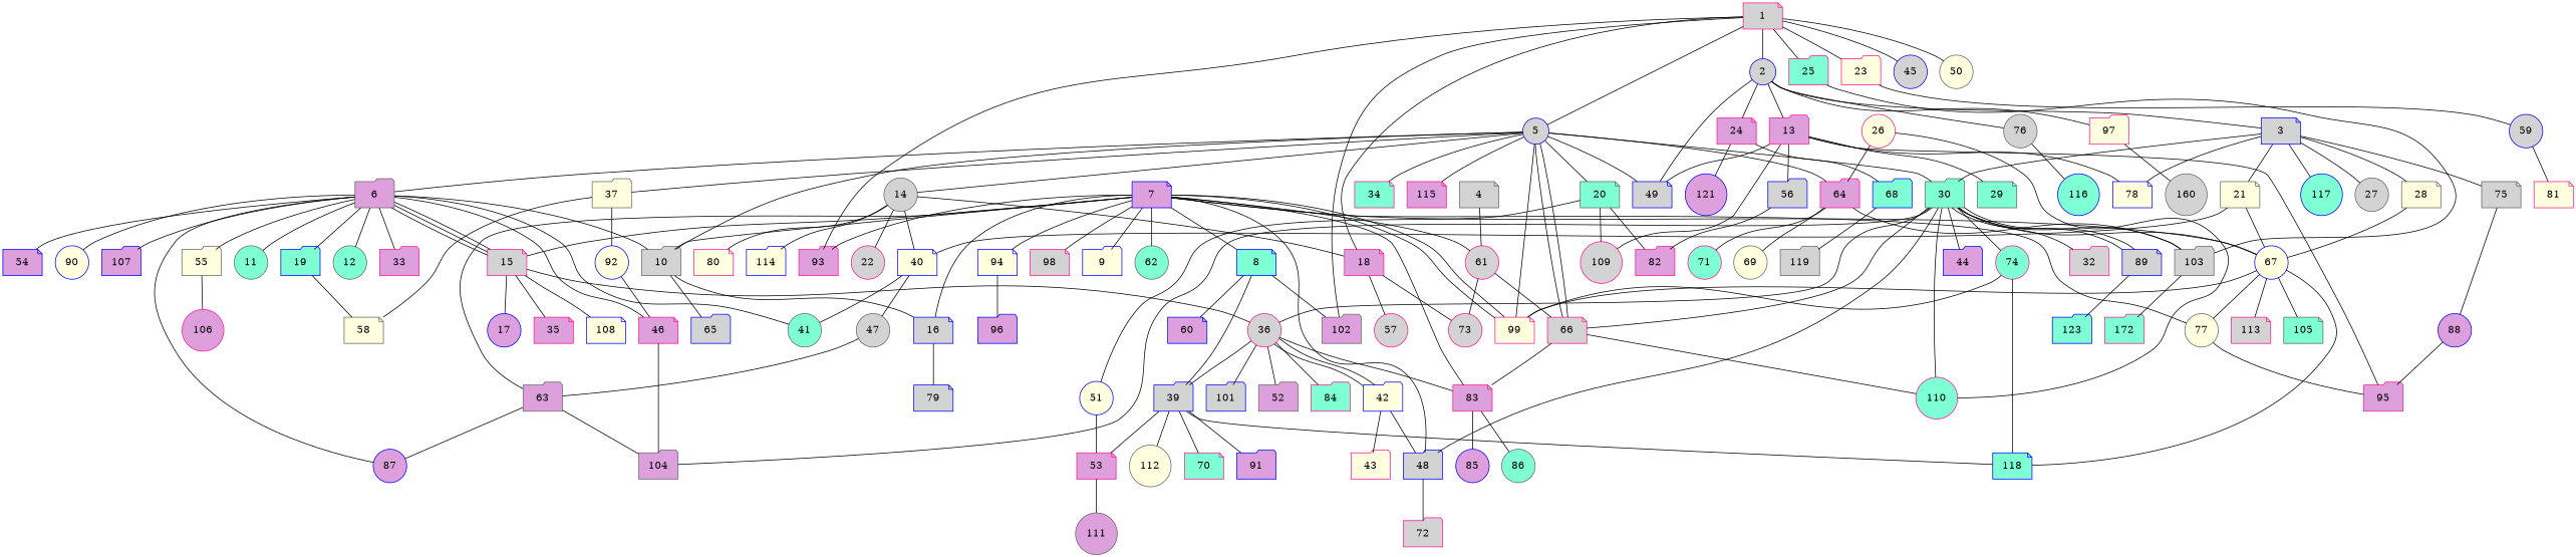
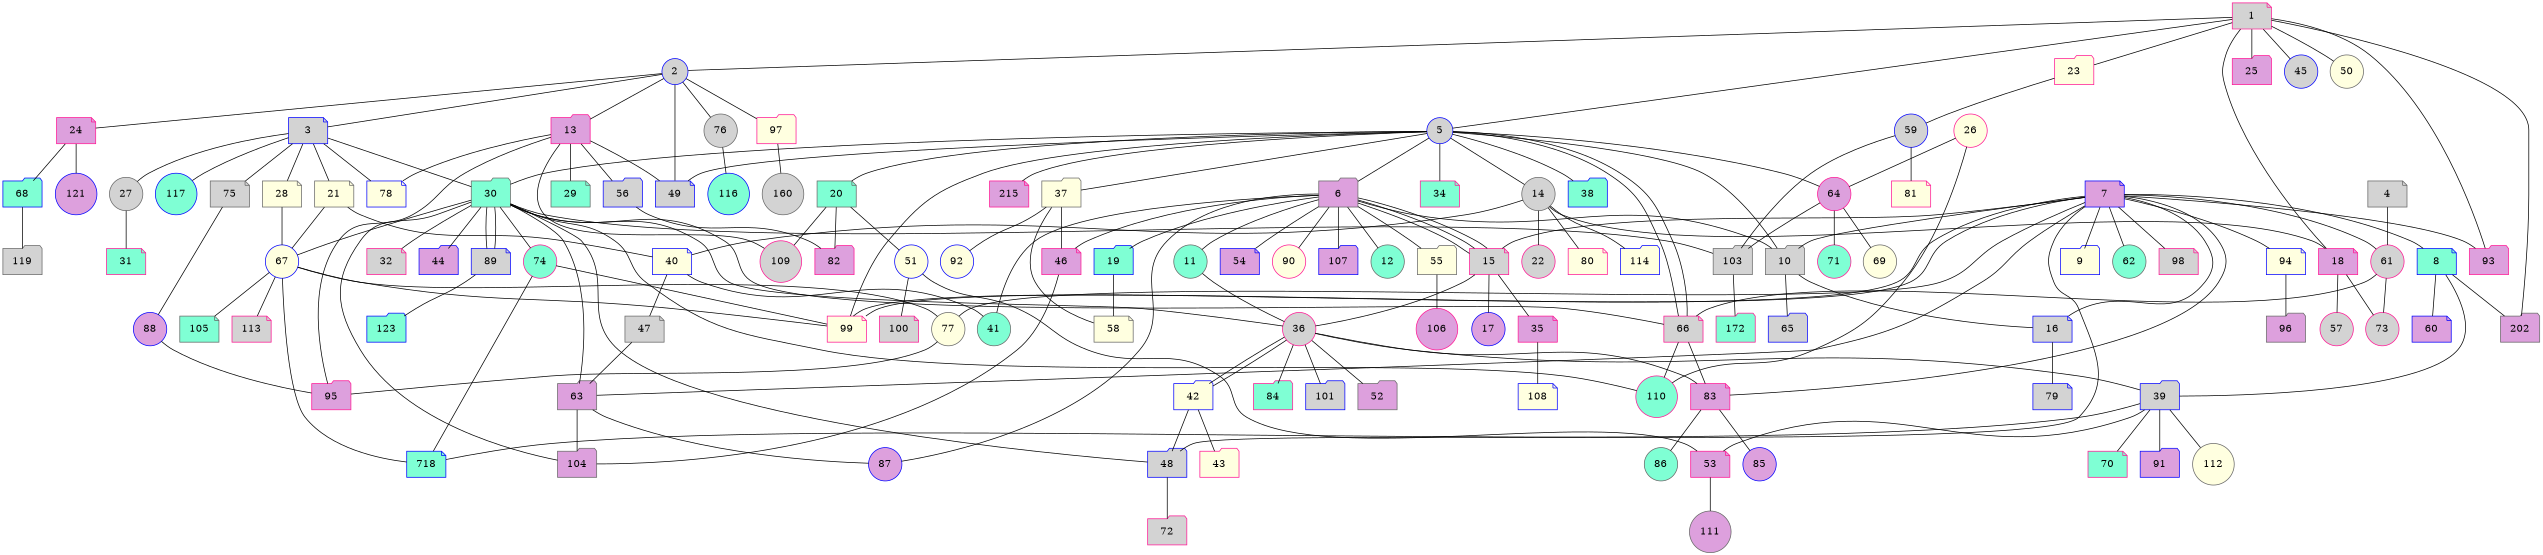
  graph {
    node [color=blue fillcolor=lightgrey shape=note style=filled]
    1 [color=deeppink]
    2 [shape=circle]
    5 [shape=circle]
    18 [color=deeppink fillcolor=plum]
    23 [color=deeppink fillcolor=lightyellow shape=folder]
-   25 [color=deeppink fillcolor=aquamarine shape=folder]
+   25 [color=deeppink fillcolor=plum shape=folder]
    45 [shape=circle]
    50 [color=gray40 fillcolor=lightyellow shape=circle]
-   102 [color=gray40 fillcolor=plum shape=folder]
+   102 [color=gray40 fillcolor=plum shape=folder label=202]
    93 [color=deeppink fillcolor=plum shape=folder]
    3
    13 [color=deeppink fillcolor=plum shape=folder]
    24 [color=deeppink fillcolor=plum]
    49
    76 [color=gray40 shape=circle]
    97 [color=deeppink fillcolor=lightyellow shape=folder]
    30 [color=gray40 fillcolor=aquamarine shape=folder]
    6 [color=gray40 fillcolor=plum shape=folder]
    10 [color=gray40 shape=folder]
    14 [color=gray40 shape=circle]
    20 [color=gray40 fillcolor=aquamarine]
    34 [color=deeppink fillcolor=aquamarine]
    37 [color=gray40 fillcolor=lightyellow shape=folder]
+   38 [fillcolor=aquamarine shape=folder]
    66 [color=deeppink]
    99 [color=deeppink fillcolor=lightyellow]
-   115 [color=deeppink fillcolor=plum]
-   64 [color=deeppink fillcolor=plum shape=folder]
+   115 [color=deeppink fillcolor=plum label=215]
+   64 [color=deeppink fillcolor=plum shape=circle]
    7 [fillcolor=plum]
    61 [color=deeppink shape=circle]
    15 [color=deeppink]
    8 [fillcolor=aquamarine]
    9 [fillcolor=lightyellow shape=folder]
    16
    48 [shape=folder]
    62 [color=gray40 fillcolor=aquamarine shape=circle]
    63 [color=gray40 fillcolor=plum shape=folder]
    67 [fillcolor=lightyellow shape=circle]
    77 [color=gray40 fillcolor=lightyellow shape=circle]
    83 [color=deeppink fillcolor=plum]
    94 [fillcolor=lightyellow]
    98 [color=deeppink]
    57 [color=deeppink shape=circle]
    73 [color=deeppink shape=circle]
    59 [shape=circle]
    21 [color=gray40 fillcolor=lightyellow]
    27 [color=gray40 shape=circle]
    28 [color=gray40 fillcolor=lightyellow]
    75 [color=gray40]
    78 [fillcolor=lightyellow]
    117 [fillcolor=aquamarine shape=circle]
    29 [color=gray40 fillcolor=aquamarine]
    56 [shape=folder]
    95 [color=deeppink fillcolor=plum shape=folder]
    109 [color=deeppink shape=circle]
    68 [fillcolor=aquamarine shape=folder]
    121 [fillcolor=plum shape=circle]
    116 [fillcolor=aquamarine shape=circle]
    n59 [color=gray40 label=160 shape=circle]
    4 [color=gray40]
    40 [fillcolor=lightyellow]
+   31 [color=deeppink fillcolor=aquamarine]
    36 [color=deeppink shape=circle]
    110 [color=deeppink fillcolor=aquamarine shape=circle]
-   32 [color=deeppink shape=folder]
+   32 [color=deeppink]
    44 [fillcolor=plum shape=folder]
    74 [color=deeppink fillcolor=aquamarine shape=circle]
    89
    103 [color=gray40 shape=folder]
    104 [color=gray40 fillcolor=plum shape=folder]
    88 [fillcolor=plum shape=circle]
    11 [color=gray40 fillcolor=aquamarine shape=circle]
    12 [color=gray40 fillcolor=aquamarine shape=circle]
    19 [fillcolor=aquamarine shape=folder]
-   33 [color=deeppink fillcolor=plum shape=folder]
    41 [color=gray40 fillcolor=aquamarine shape=circle]
    46 [color=deeppink fillcolor=plum]
    54 [fillcolor=plum]
    55 [color=gray40 fillcolor=lightyellow shape=folder]
    87 [fillcolor=plum shape=circle]
-   90 [fillcolor=lightyellow shape=circle]
+   90 [color=deeppink fillcolor=lightyellow shape=circle]
    107 [fillcolor=plum shape=folder]
    65 [shape=folder]
    22 [color=deeppink shape=circle]
    80 [color=deeppink fillcolor=lightyellow]
    114 [fillcolor=lightyellow shape=folder]
    51 [fillcolor=lightyellow shape=circle]
    82 [color=deeppink fillcolor=plum shape=folder]
    26 [color=deeppink fillcolor=lightyellow shape=circle]
    58 [color=gray40 fillcolor=lightyellow]
    92 [fillcolor=lightyellow shape=circle]
    17 [fillcolor=plum shape=circle]
    35 [color=deeppink fillcolor=plum]
    108 [fillcolor=lightyellow]
    106 [color=deeppink fillcolor=plum shape=circle]
    39 [shape=folder]
    60 [fillcolor=plum]
    79
    72 [color=deeppink shape=folder]
    81 [color=deeppink fillcolor=lightyellow]
-   118 [fillcolor=aquamarine]
+   118 [fillcolor=aquamarine label=718]
    105 [color=gray40 fillcolor=aquamarine]
    113 [color=deeppink]
    85 [fillcolor=plum shape=circle]
    86 [color=gray40 fillcolor=aquamarine shape=circle]
-   96 [fillcolor=plum shape=folder]
+   96 [color=gray40 fillcolor=plum shape=folder]
    53 [color=deeppink fillcolor=plum]
    70 [color=deeppink fillcolor=aquamarine]
    91 [fillcolor=plum shape=folder]
    112 [color=gray40 fillcolor=lightyellow shape=circle]
    42 [fillcolor=lightyellow shape=folder]
    52 [color=gray40 fillcolor=plum shape=folder]
    84 [color=deeppink fillcolor=aquamarine shape=folder]
    101 [shape=folder]
-   47 [color=gray40 shape=circle]
+   47 [color=gray40]
+   100 [color=deeppink]
    119 [color=gray40 shape=folder]
    69 [color=gray40 fillcolor=lightyellow shape=circle]
    71 [color=deeppink fillcolor=aquamarine shape=circle]
    123 [fillcolor=aquamarine shape=folder]
    n121 [color=deeppink fillcolor=aquamarine label=172 shape=folder]
    43 [color=deeppink fillcolor=lightyellow shape=folder]
    111 [color=gray40 fillcolor=plum shape=circle]
    1 -- 2
    1 -- 5
    1 -- 18
    1 -- 23
    1 -- 25
    1 -- 45
    1 -- 50
    1 -- 102
    1 -- 93
    2 -- 3
    2 -- 13
    2 -- 24
    2 -- 49
    2 -- 76
    2 -- 97
    5 -- 49
    5 -- 30
    5 -- 6
    5 -- 10
    5 -- 14
    5 -- 20
    5 -- 34
    5 -- 37
+   5 -- 38
    5 -- 66
    5 -- 66
    5 -- 99
    5 -- 115
    5 -- 64
    18 -- 57
    18 -- 73
    23 -- 59
    3 -- 30
    3 -- 21
    3 -- 27
    3 -- 28
    3 -- 75
    3 -- 78
    3 -- 117
    13 -- 49
    13 -- 78
    13 -- 29
    13 -- 56
    13 -- 95
    13 -- 109
    24 -- 68
    24 -- 121
    76 -- 116
    97 -- n59
    30 -- 66
    30 -- 48
+   30 -- 63
    30 -- 67
    30 -- 36
    30 -- 110
    30 -- 32
    30 -- 44
    30 -- 74
    30 -- 89
    30 -- 89
    30 -- 103
    30 -- 104
    6 -- 10
    6 -- 15
    6 -- 15
    6 -- 15
    6 -- 11
    6 -- 12
    6 -- 19
-   6 -- 33
    6 -- 41
    6 -- 46
    6 -- 54
    6 -- 55
    6 -- 87
    6 -- 90
    6 -- 107
    10 -- 16
    10 -- 65
    14 -- 18
    14 -- 40
    14 -- 22
    14 -- 80
    14 -- 114
    20 -- 109
    20 -- 51
    20 -- 82
-   92 -- 46
+   37 -- 46
    37 -- 58
    37 -- 92
    66 -- 83
    66 -- 110
    64 -- 103
    64 -- 69
    64 -- 71
    7 -- 93
    7 -- 10
    7 -- 99
    7 -- 99
    7 -- 61
    7 -- 15
    7 -- 8
    7 -- 9
    7 -- 16
    7 -- 48
    7 -- 62
    7 -- 63
-   7 -- 67
    7 -- 77
    7 -- 83
    7 -- 94
    7 -- 98
    61 -- 66
    61 -- 73
    15 -- 36
    15 -- 17
    15 -- 35
-   15 -- 108
+   35 -- 108
    8 -- 102
    8 -- 39
    8 -- 60
    16 -- 79
    48 -- 72
    63 -- 104
    63 -- 87
    67 -- 99
    67 -- 77
    67 -- 118
    67 -- 105
    67 -- 113
    77 -- 95
    83 -- 85
    83 -- 86
    94 -- 96
-   25 -- 103
+   59 -- 103
    59 -- 81
    21 -- 67
    21 -- 40
+   27 -- 31
    28 -- 67
    75 -- 88
    56 -- 82
    68 -- 119
    4 -- 61
    40 -- 41
    40 -- 47
    36 -- 83
    36 -- 39
    36 -- 42
    36 -- 42
    36 -- 52
    36 -- 84
    36 -- 101
    74 -- 99
    74 -- 118
    89 -- 123
    103 -- n121
    88 -- 95
+   11 -- 36
    19 -- 58
    46 -- 104
    55 -- 106
    51 -- 53
+   51 -- 100
    26 -- 64
    26 -- 110
    39 -- 118
    39 -- 53
    39 -- 70
    39 -- 91
    39 -- 112
    53 -- 111
    42 -- 48
    42 -- 43
    47 -- 63
  }
